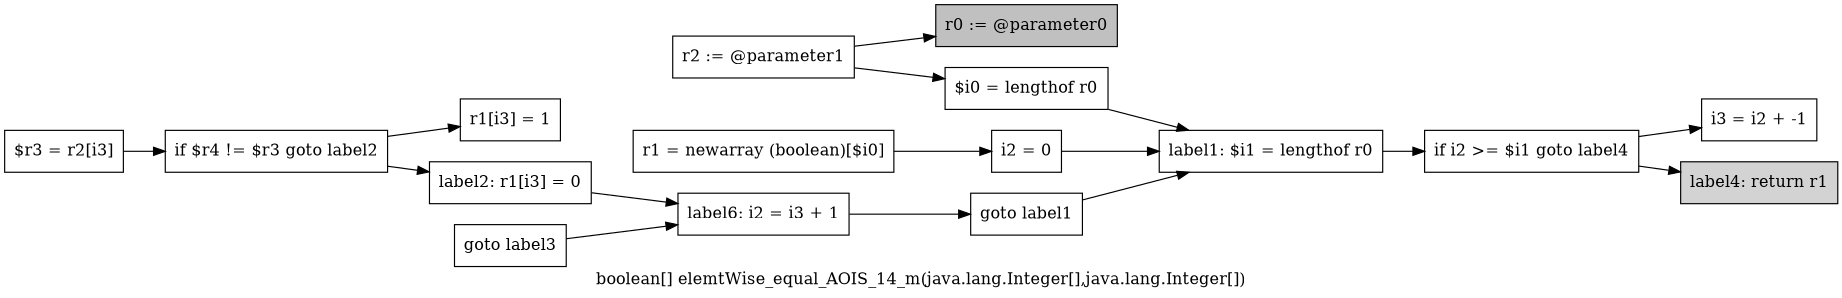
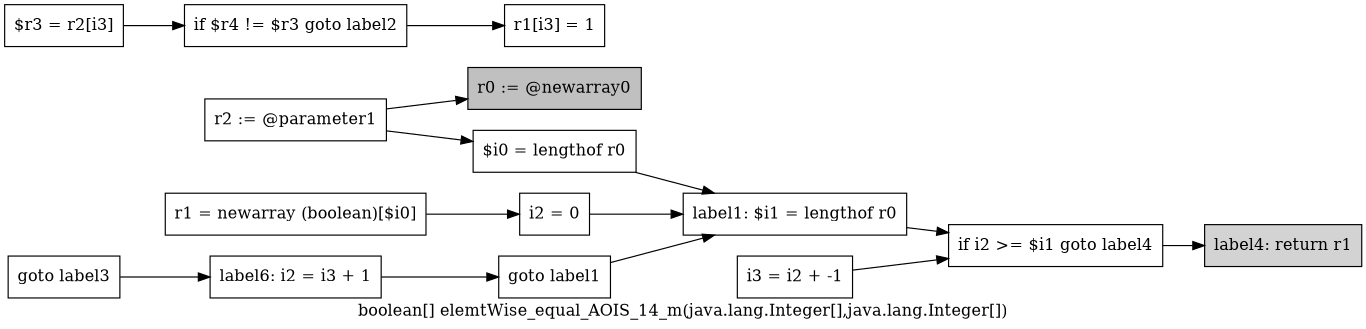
  digraph {
    label="boolean[] elemtWise_equal_AOIS_14_m(java.lang.Integer[],java.lang.Integer[])"
    rankdir=LR
    node [shape=box]
-   n1 [fillcolor=gray label="r0 := @parameter0" style=filled]
+   n1 [fillcolor=gray label="r0 := @newarray0" style=filled]
    n2 [label="r2 := @parameter1"]
    n3 [label="$i0 = lengthof r0"]
    n4 [label="label1: $i1 = lengthof r0"]
    n5 [label="r1 = newarray (boolean)[$i0]"]
    n6 [label="i2 = 0"]
    n7 [label="if i2 >= $i1 goto label4"]
    n8 [label="i3 = i2 + -1"]
    n9 [fillcolor=lightgray label="label4: return r1" style=filled]
    n10 [label="$r3 = r2[i3]"]
    n11 [label="if $r4 != $r3 goto label2"]
    n12 [label="r1[i3] = 1"]
-   n13 [label="label2: r1[i3] = 0"]
    n14 [label="label6: i2 = i3 + 1"]
    n15 [label="goto label3"]
    n16 [label="goto label1"]
    n2 -> n1
    n2 -> n3
    n3 -> n4
    n4 -> n7
    n5 -> n6
    n6 -> n4
-   n7 -> n8
+   n8 -> n7
    n7 -> n9
    n10 -> n11
    n11 -> n12
-   n11 -> n13
-   n13 -> n14
    n14 -> n16
    n15 -> n14
    n16 -> n4
  }
